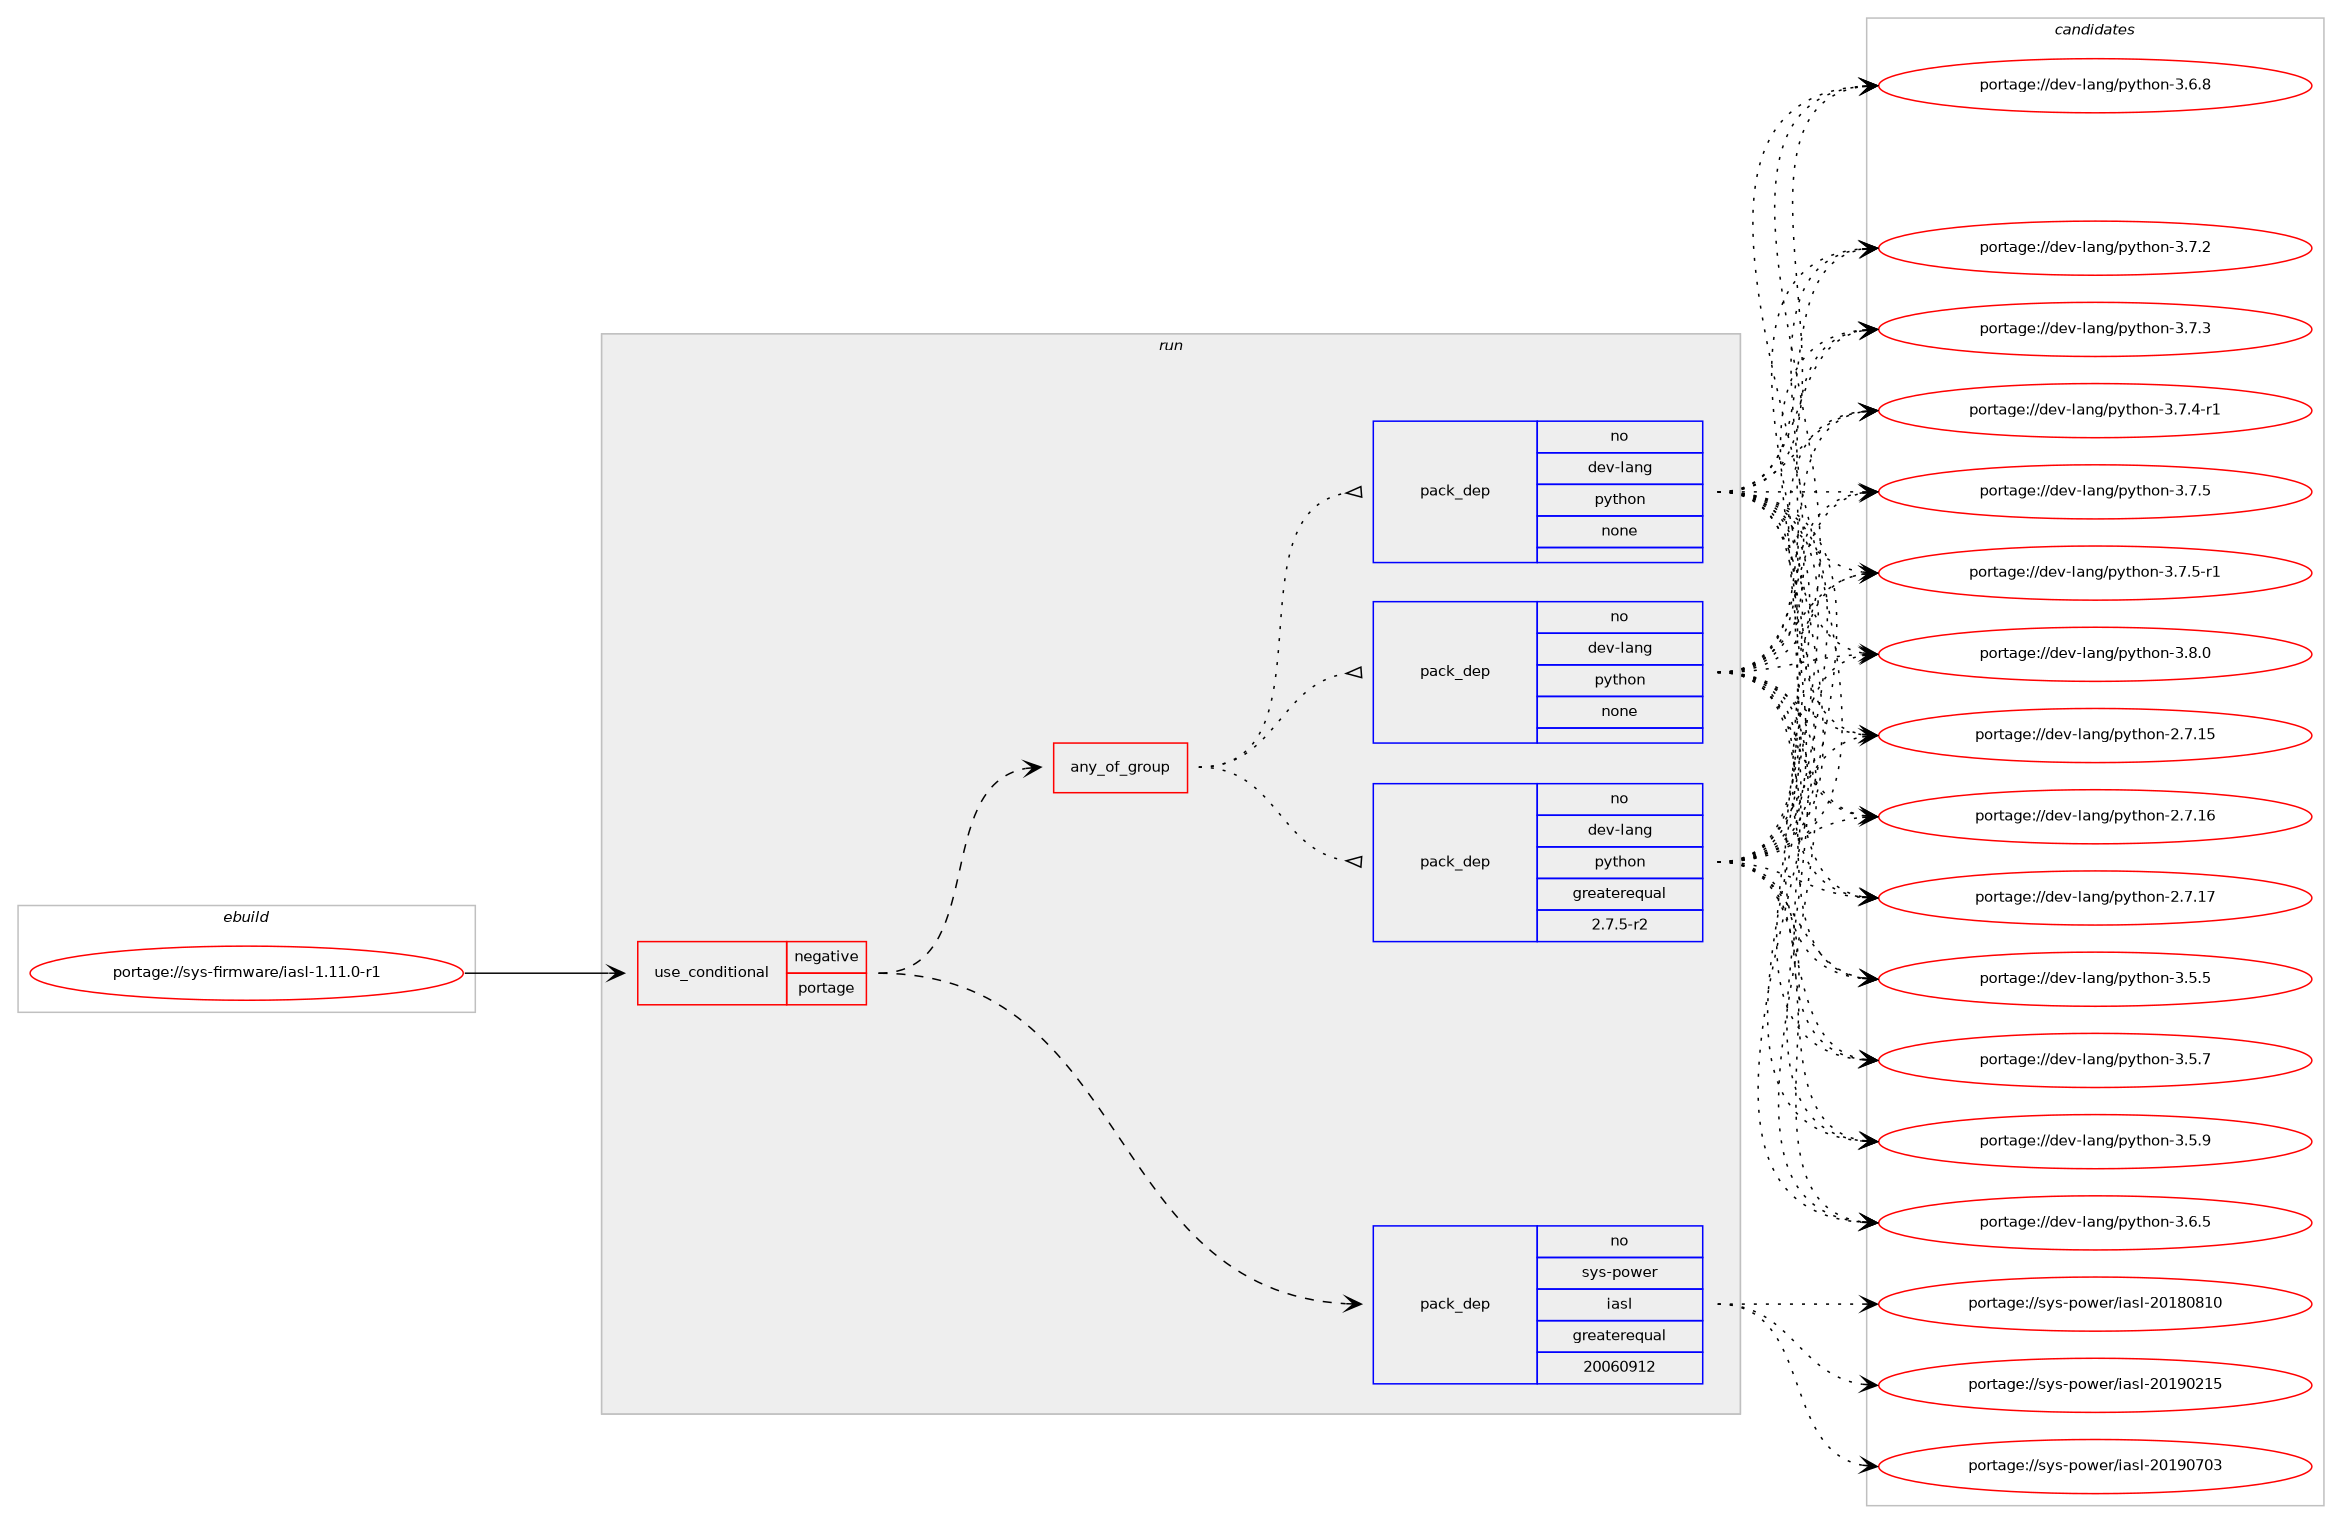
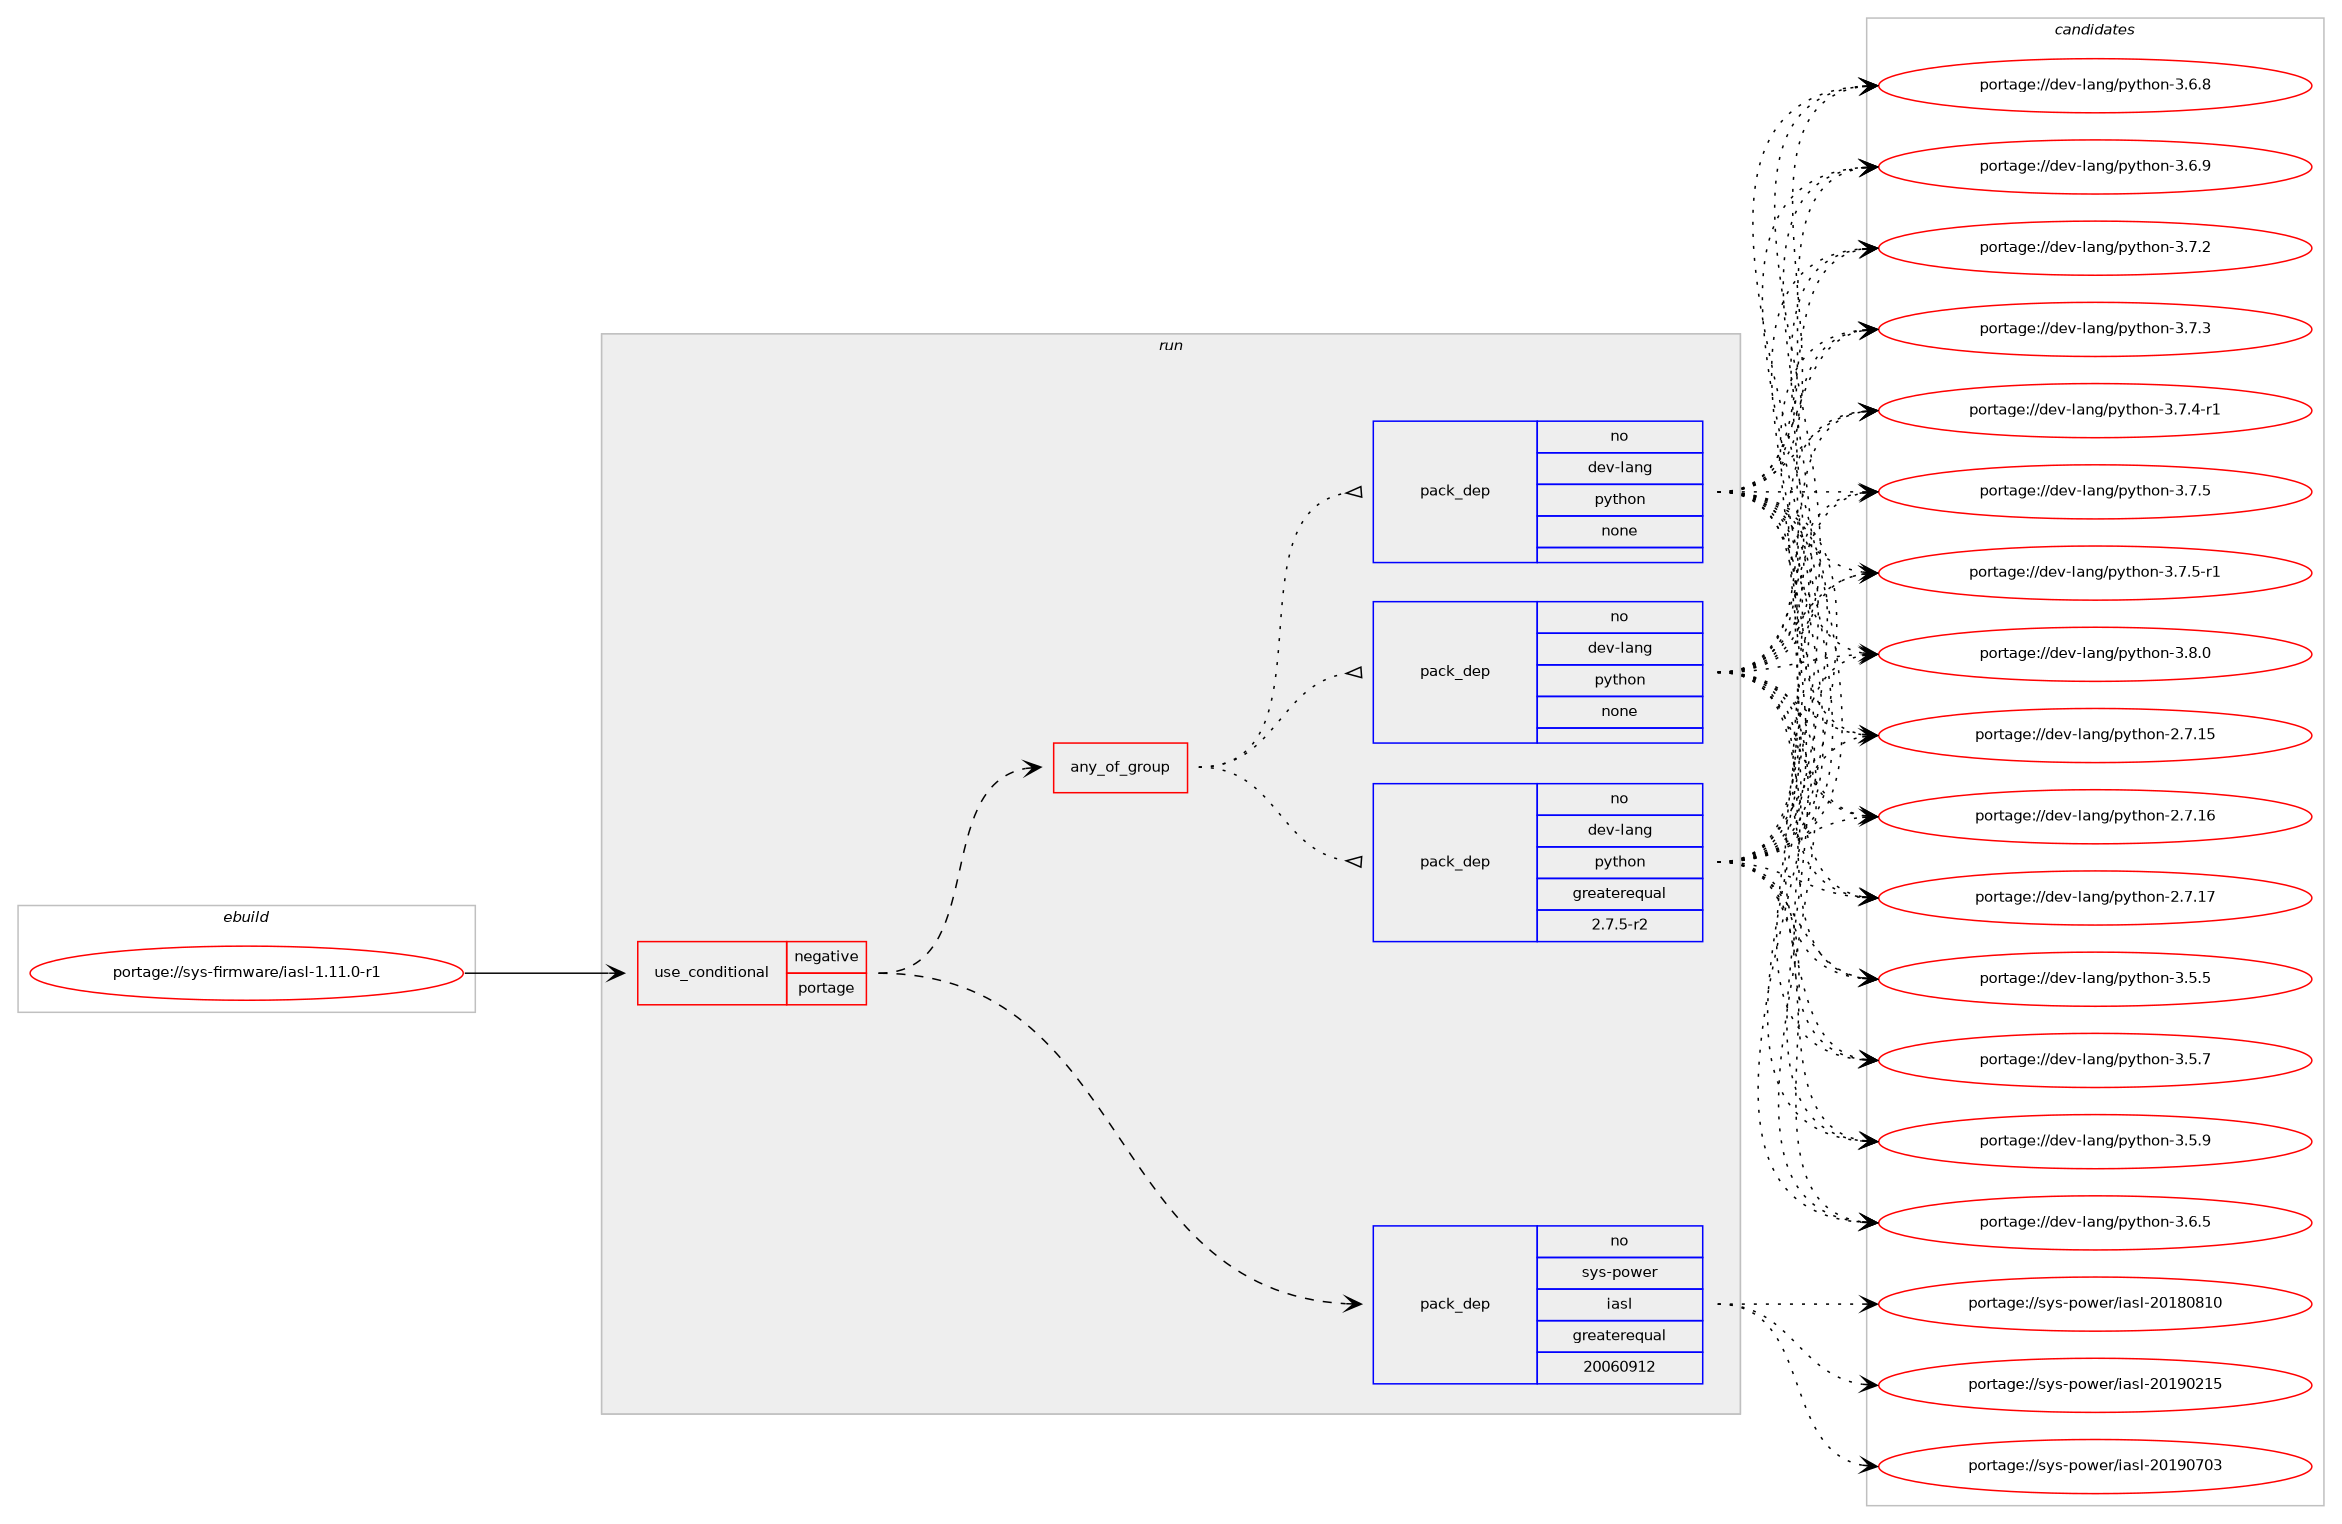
  digraph {
    compound=true
    concentrate=true
    fontname=Helvetica
    fontsize=10
    newrank=true
    rankdir=LR
    ranksep=1.5
    node [color=red fontname=Helvetica fontsize=10]
    edge [arrowhead=vee headport=w style=dotted tailport=e weight=100]
    n1 [label="portage://sys-firmware/iasl-1.11.0-r1" width=4]
    n2 [color=blue label=<<TABLE BORDER="0" CELLBORDER="1" CELLSPACING="0" CELLPADDING="4" WIDTH="220"><TR><TD ROWSPAN="6" CELLPADDING="30">pack_dep</TD></TR><TR><TD WIDTH="110">no</TD></TR><TR><TD>sys-power</TD></TR><TR><TD>iasl</TD></TR><TR><TD>greaterequal</TD></TR><TR><TD>20060912</TD></TR></TABLE>> shape=none]
    n3 [color=blue label=<<TABLE BORDER="0" CELLBORDER="1" CELLSPACING="0" CELLPADDING="4" WIDTH="220"><TR><TD ROWSPAN="6" CELLPADDING="30">pack_dep</TD></TR><TR><TD WIDTH="110">no</TD></TR><TR><TD>dev-lang</TD></TR><TR><TD>python</TD></TR><TR><TD>none</TD></TR><TR><TD></TD></TR></TABLE>> shape=none]
    n4 [color=blue label=<<TABLE BORDER="0" CELLBORDER="1" CELLSPACING="0" CELLPADDING="4" WIDTH="220"><TR><TD ROWSPAN="6" CELLPADDING="30">pack_dep</TD></TR><TR><TD WIDTH="110">no</TD></TR><TR><TD>dev-lang</TD></TR><TR><TD>python</TD></TR><TR><TD>none</TD></TR><TR><TD></TD></TR></TABLE>> shape=none]
    n5 [color=blue label=<<TABLE BORDER="0" CELLBORDER="1" CELLSPACING="0" CELLPADDING="4" WIDTH="220"><TR><TD ROWSPAN="6" CELLPADDING="30">pack_dep</TD></TR><TR><TD WIDTH="110">no</TD></TR><TR><TD>dev-lang</TD></TR><TR><TD>python</TD></TR><TR><TD>greaterequal</TD></TR><TR><TD>2.7.5-r2</TD></TR></TABLE>> shape=none]
    n6 [label=<<TABLE BORDER="0" CELLBORDER="1" CELLSPACING="0" CELLPADDING="4"><TR><TD CELLPADDING="10">any_of_group</TD></TR></TABLE>> shape=none]
    n7 [label=<<TABLE BORDER="0" CELLBORDER="1" CELLSPACING="0" CELLPADDING="4"><TR><TD ROWSPAN="3" CELLPADDING="10">use_conditional</TD></TR><TR><TD>negative</TD></TR><TR><TD>portage</TD></TR></TABLE>> shape=none]
    n8 [label="portage://sys-power/iasl-20180810" width=4]
    n9 [label="portage://sys-power/iasl-20190215" width=4]
    n10 [label="portage://sys-power/iasl-20190703" width=4]
    n11 [label="portage://dev-lang/python-2.7.15" width=4]
    n12 [label="portage://dev-lang/python-2.7.16" width=4]
    n13 [label="portage://dev-lang/python-2.7.17" width=4]
    n14 [label="portage://dev-lang/python-3.5.5" width=4]
    n15 [label="portage://dev-lang/python-3.5.7" width=4]
    n16 [label="portage://dev-lang/python-3.5.9" width=4]
    n17 [label="portage://dev-lang/python-3.6.5" width=4]
    n18 [label="portage://dev-lang/python-3.6.8" width=4]
+   n19 [label="portage://dev-lang/python-3.6.9" width=4]
    n20 [label="portage://dev-lang/python-3.7.2" width=4]
    n21 [label="portage://dev-lang/python-3.7.3" width=4]
    n22 [label="portage://dev-lang/python-3.7.4-r1" width=4]
    n23 [label="portage://dev-lang/python-3.7.5" width=4]
    n24 [label="portage://dev-lang/python-3.7.5-r1" width=4]
    n25 [label="portage://dev-lang/python-3.8.0" width=4]
    subgraph cluster_1 {
      color=gray
      label=<<i>ebuild</i>>
      rank=same
      n1
    }
    subgraph cluster_2 {
      color=gray
      label=<<i>dependencies</i>>
      subgraph cluster_3 {
        color=gray
        fillcolor="#eeeeee"
        label=<<i>compile</i>>
        style=filled
        subgraph sub_4 {
          color=gray
          fillcolor="#eeeeee"
          label=<<i>compile</i>>
          style=filled
          n7
          subgraph sub_5 {
            color=gray
            fillcolor="#eeeeee"
            label=<<i>compile</i>>
            style=filled
            n2
          }
          subgraph sub_6 {
            color=gray
            fillcolor="#eeeeee"
            label=<<i>compile</i>>
            style=filled
            n6
            subgraph sub_7 {
              color=gray
              fillcolor="#eeeeee"
              label=<<i>compile</i>>
              style=filled
              n3
            }
            subgraph sub_8 {
              color=gray
              fillcolor="#eeeeee"
              label=<<i>compile</i>>
              style=filled
              n4
            }
            subgraph sub_9 {
              color=gray
              fillcolor="#eeeeee"
              label=<<i>compile</i>>
              style=filled
              n5
            }
          }
        }
      }
      subgraph cluster_10 {
        color=gray
        fillcolor="#eeeeee"
        label=<<i>compile and run</i>>
        style=filled
      }
      subgraph cluster_11 {
        color=gray
        fillcolor="#eeeeee"
        label=<<i>run</i>>
        style=filled
      }
    }
    subgraph cluster_12 {
      color=gray
      label=<<i>candidates</i>>
      rank=same
      subgraph sub_13 {
        color=black
        label=<<i>candidates</i>>
        nodesep=1
        rank=same
        n8
        n9
        n10
      }
      subgraph sub_14 {
        color=black
        label=<<i>candidates</i>>
        nodesep=1
        rank=same
        n11
        n12
        n13
        n14
        n15
        n16
        n17
        n18
+       n19
        n20
        n21
        n22
        n23
        n24
        n25
      }
      subgraph sub_15 {
        color=black
        label=<<i>candidates</i>>
        nodesep=1
        rank=same
        n11
        n12
        n13
        n14
        n15
        n16
        n17
        n18
+       n19
        n20
        n21
        n22
        n23
        n24
        n25
      }
      subgraph sub_16 {
        color=black
        label=<<i>candidates</i>>
        nodesep=1
        rank=same
        n11
        n12
        n13
        n14
        n15
        n16
        n17
        n18
+       n19
        n20
        n21
        n22
        n23
        n24
        n25
      }
    }
    n1 -> n7 [style=solid weight=20]
    n2 -> n8
    n2 -> n9
    n2 -> n10
    n3 -> n11
    n3 -> n12
    n3 -> n13
    n3 -> n14
    n3 -> n15
    n3 -> n16
    n3 -> n17
    n3 -> n18
+   n3 -> n19
    n3 -> n20
    n3 -> n21
    n3 -> n22
    n3 -> n23
    n3 -> n24
    n3 -> n25
    n4 -> n11
    n4 -> n12
    n4 -> n13
    n4 -> n14
    n4 -> n15
    n4 -> n16
    n4 -> n17
    n4 -> n18
+   n4 -> n19
    n4 -> n20
    n4 -> n21
    n4 -> n22
    n4 -> n23
    n4 -> n24
    n4 -> n25
    n5 -> n11
    n5 -> n12
    n5 -> n13
    n5 -> n14
    n5 -> n15
    n5 -> n16
    n5 -> n17
    n5 -> n18
+   n5 -> n19
    n5 -> n20
    n5 -> n21
    n5 -> n22
    n5 -> n23
    n5 -> n24
    n5 -> n25
    n6 -> n3 [arrowhead=oinv weight=20]
    n6 -> n4 [arrowhead=oinv weight=20]
    n6 -> n5 [arrowhead=oinv weight=20]
    n7 -> n2 [style=dashed weight=20]
    n7 -> n6 [style=dashed weight=20]
  }
